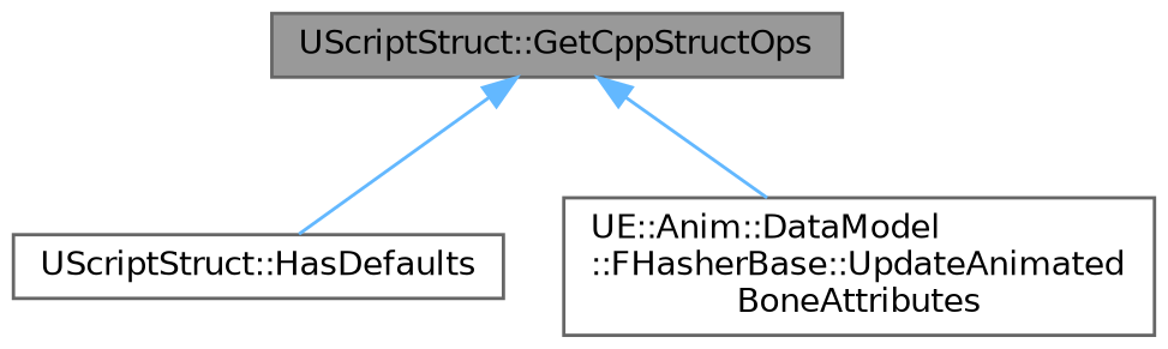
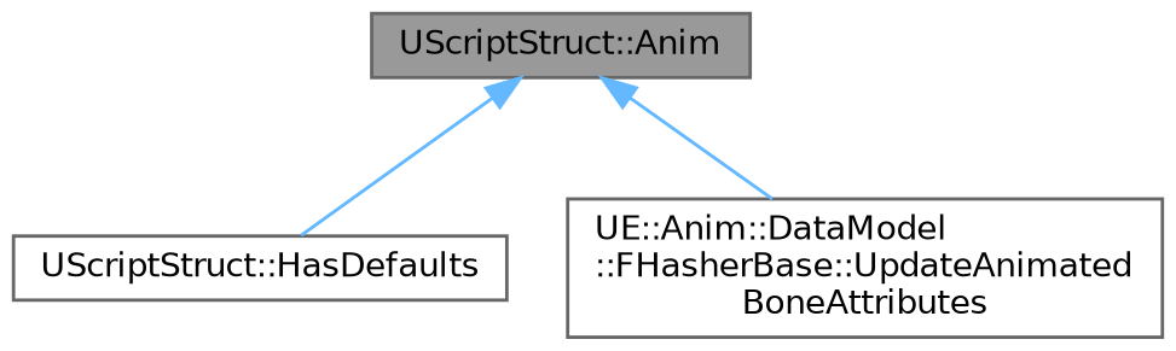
  digraph {
    rankdir=TB
    node [color=grey40 fillcolor=white fontname=Helvetica fontsize=10 shape=box style=filled]
    edge [color=steelblue1 dir=back fontname=Helvetica fontsize=10 labelfontname=Helvetica labelfontsize=10 style=solid]
-   n1 [color=gray40 fillcolor=grey60 fontcolor=black height=0.2 label="UScriptStruct::GetCppStructOps" width=0.4]
+   n1 [color=gray40 fillcolor=grey60 fontcolor=black height=0.2 label="UScriptStruct::Anim" width=0.4]
    n2 [height=0.2 label="UScriptStruct::HasDefaults" width=0.4]
    n3 [height=0.2 label="UE::Anim::DataModel\l::FHasherBase::UpdateAnimated\lBoneAttributes" width=0.4]
    n1 -> n2
    n1 -> n3
  }
